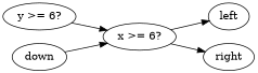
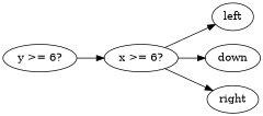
  digraph {
    rankdir=LR
    n1 [label="y >= 6?"]
    n2 [label="x >= 6?"]
    n3 [label=left]
    n4 [label=down]
    n5 [label=right]
    n1 -> n2
    n2 -> n3
-   n4 -> n2
+   n2 -> n4
    n2 -> n5
  }
